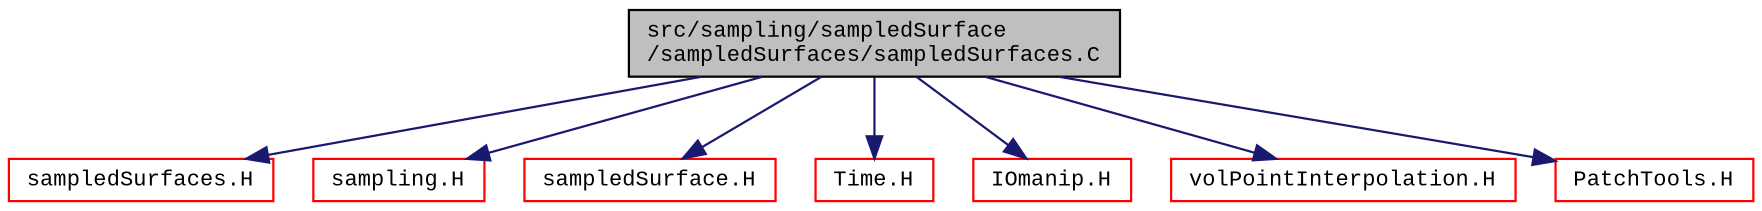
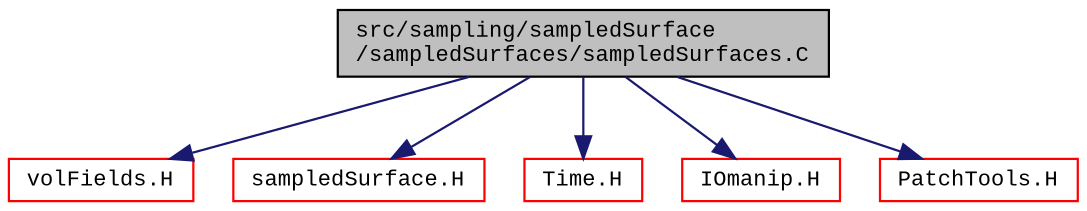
  digraph {
    fontname="Liberation Mono"
    node [color=red fontname="Liberation Mono" fontsize=10 shape=record]
    edge [color=midnightblue fontname="Liberation Mono" fontsize=10 labelfontname=FreeSans labelfontsize=10 style=solid]
    n1 [color=black fillcolor=grey75 fontcolor=black height=0.2 label="src/sampling/sampledSurface\l/sampledSurfaces/sampledSurfaces.C" style=filled width=0.4]
-   n2 [height=0.2 label="sampledSurfaces.H" width=0.4]
-   n3 [height=0.2 label="sampling.H" width=0.4]
+   n3 [height=0.2 label="volFields.H" width=0.4]
    n4 [height=0.2 label="sampledSurface.H" width=0.4]
    n5 [height=0.2 label="Time.H" width=0.4]
    n6 [height=0.2 label="IOmanip.H" width=0.4]
-   n7 [height=0.2 label="volPointInterpolation.H" width=0.4]
    n8 [height=0.2 label="PatchTools.H" width=0.4]
-   n1 -> n2
    n1 -> n3
    n1 -> n4
    n1 -> n5
    n1 -> n6
-   n1 -> n7
    n1 -> n8
  }
